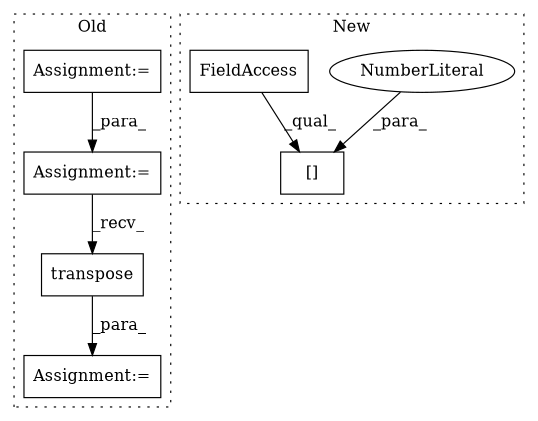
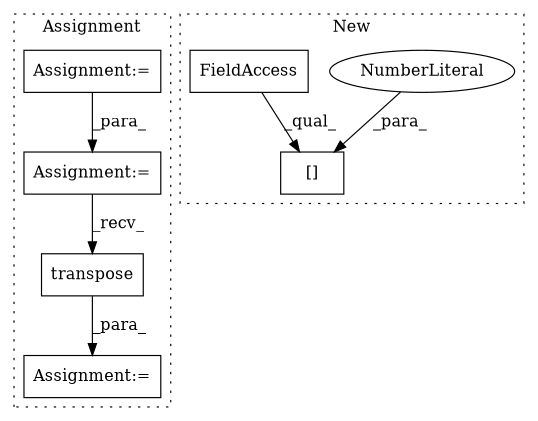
  digraph {
    node [a=7 l=1 shape=box]
    n1 [a=32 l="10,1" label=transpose s="6383,6398"]
    n2 [label="Assignment:=" s=6377]
    n3 [label="Assignment:=" s=6270]
    n4 [label="Assignment:=" s=6330]
    n5 [a=2 l="14,1" label="[]" s="6286,6301"]
    n6 [a=34 label=NumberLiteral s=6300 shape=ellipse]
    n7 [a=22 l=13 label=FieldAccess s=6286]
    subgraph cluster_1 {
-     label=Old
+     label=Assignment
      style=dotted
      n1
      n2
      n3
      n4
    }
    subgraph cluster_2 {
      label=New
      style=dotted
      n5
      n6
      n7
    }
    n1 -> n2 [label=_para_]
    n3 -> n4 [label=_para_]
    n4 -> n1 [label=_recv_]
    n6 -> n5 [label=_para_]
    n7 -> n5 [label=_qual_]
  }
